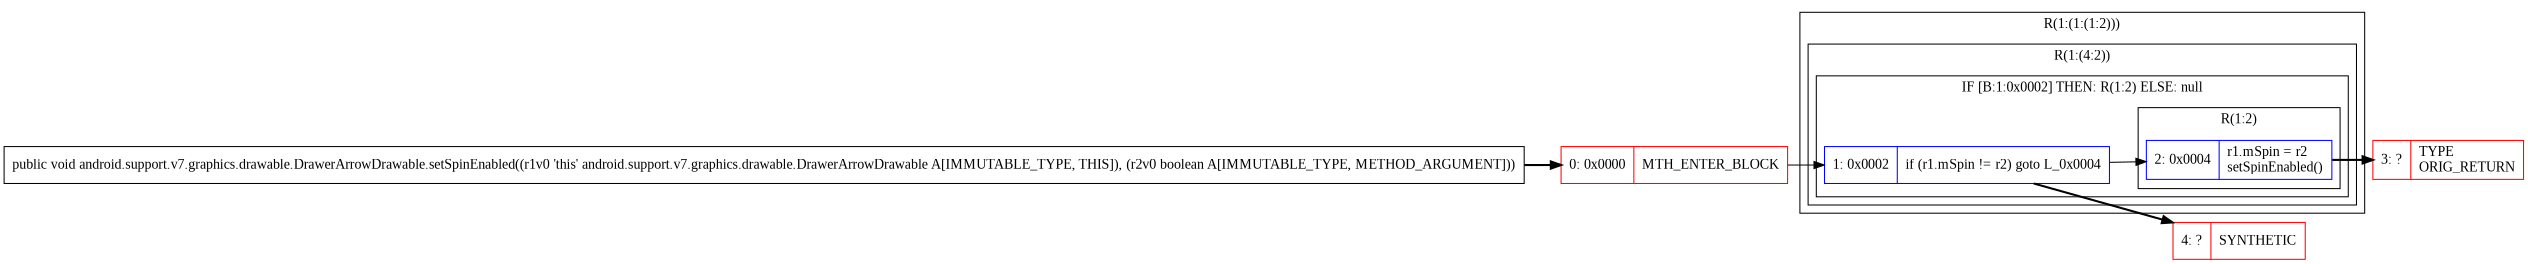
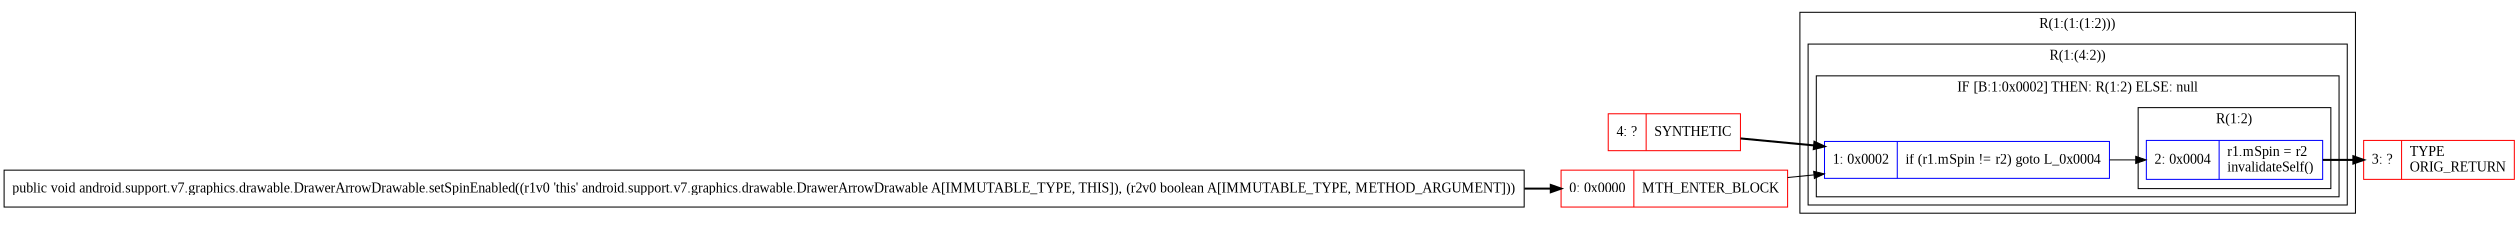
  digraph {
    fontname="Liberation Serif"
    rankdir=LR
    node [color=red fontname="Liberation Serif" shape=record]
    edge [fontname="Liberation Serif" style=bold]
-   n1 [color=blue label="{2\:\ 0x0004|r1.mSpin = r2\lsetSpinEnabled()\l}"]
+   n1 [color=blue label="{2\:\ 0x0004|r1.mSpin = r2\linvalidateSelf()\l}"]
    n2 [color=blue label="{1\:\ 0x0002|if (r1.mSpin != r2) goto L_0x0004\l}"]
    n3 [label="{3\:\ ?|TYPE\lORIG_RETURN\l}"]
    n4 [label="{4\:\ ?|SYNTHETIC\l}"]
    n5 [label="{0\:\ 0x0000|MTH_ENTER_BLOCK\l}"]
    n6 [label="{public void android.support.v7.graphics.drawable.DrawerArrowDrawable.setSpinEnabled((r1v0 'this' android.support.v7.graphics.drawable.DrawerArrowDrawable A[IMMUTABLE_TYPE, THIS]), (r2v0 boolean A[IMMUTABLE_TYPE, METHOD_ARGUMENT])) }" color=""]
    subgraph cluster_1 {
      label="R(1:(1:(1:2)))"
      subgraph cluster_2 {
        label="R(1:(4:2))"
        subgraph cluster_3 {
          label="IF [B:1:0x0002] THEN: R(1:2) ELSE: null"
          n2
          subgraph cluster_4 {
            label="R(1:2)"
            n1
          }
        }
      }
    }
    n1 -> n3
    n2 -> n1 [style=solid]
-   n2 -> n4
+   n4 -> n2
    n5 -> n2 [style=solid]
    n6 -> n5
  }
